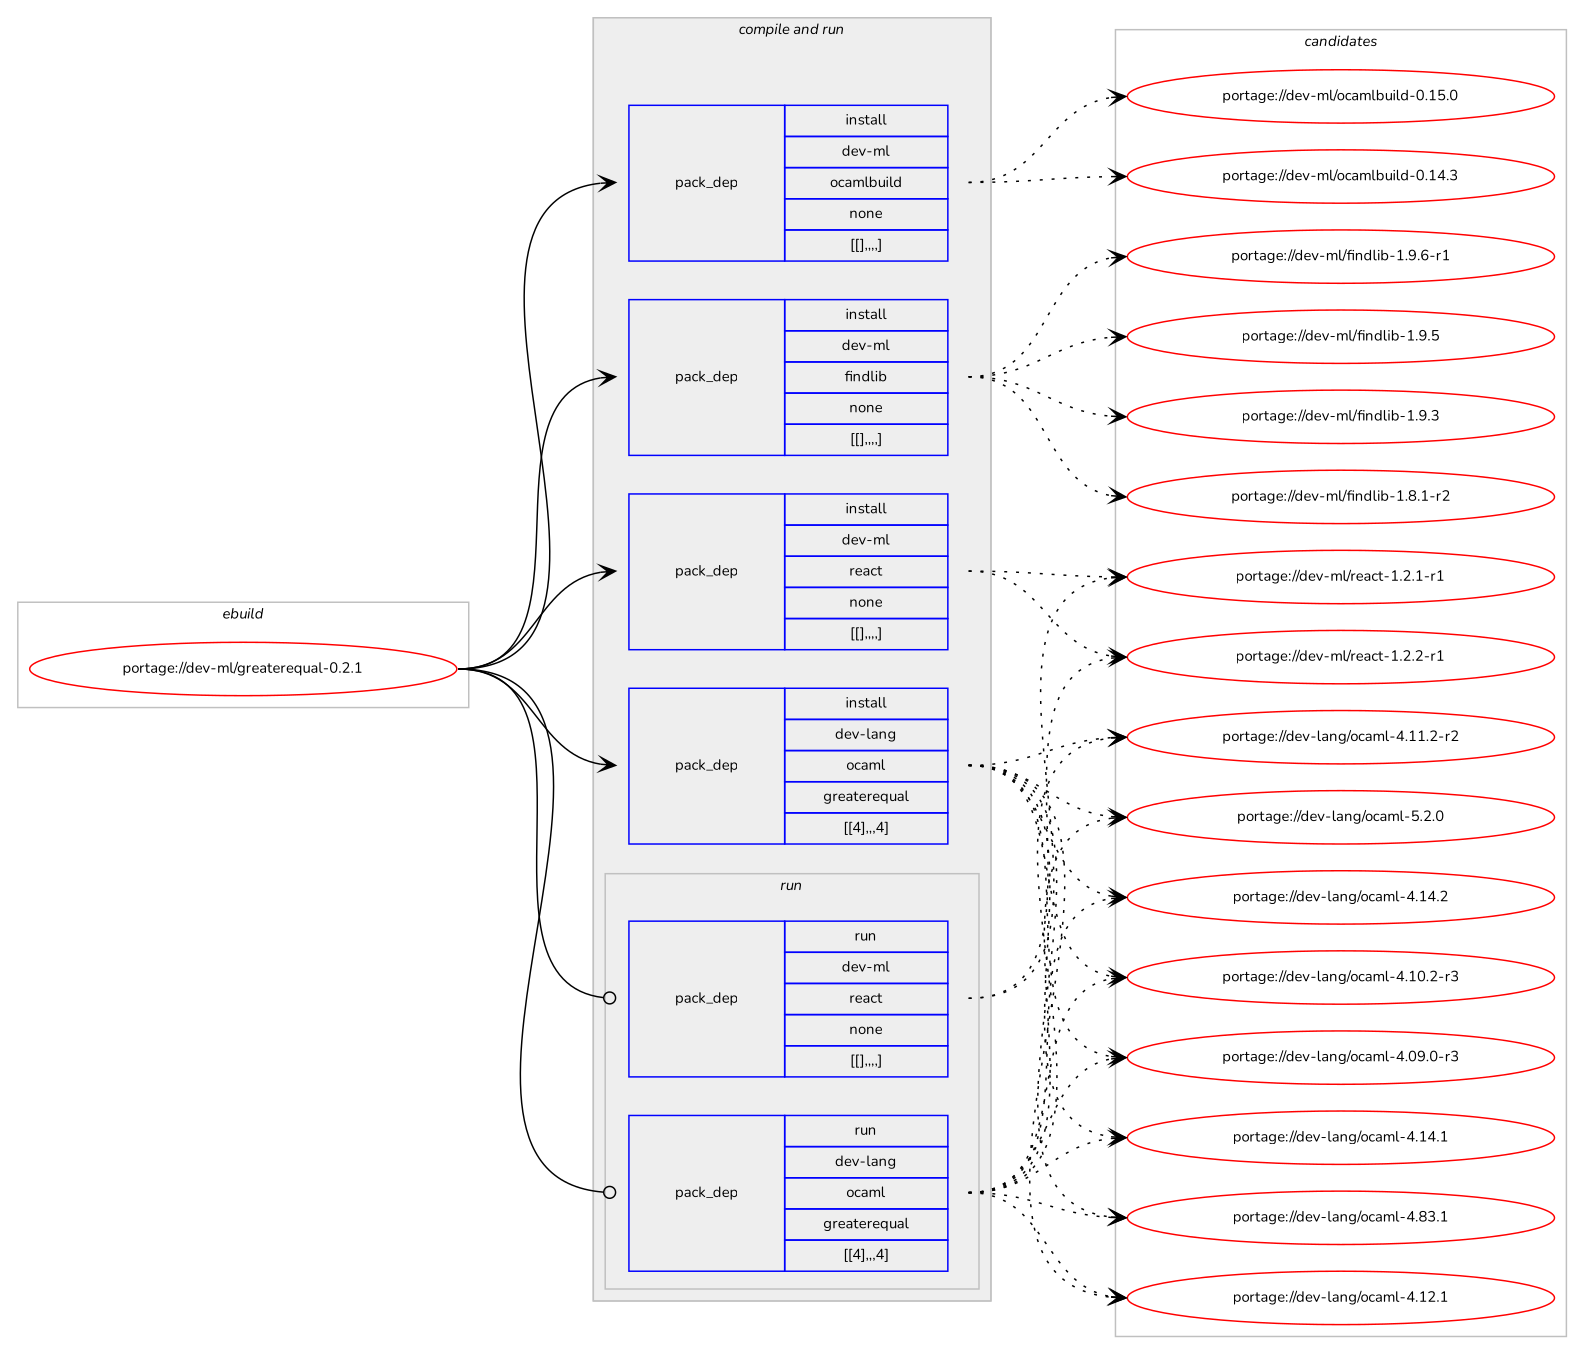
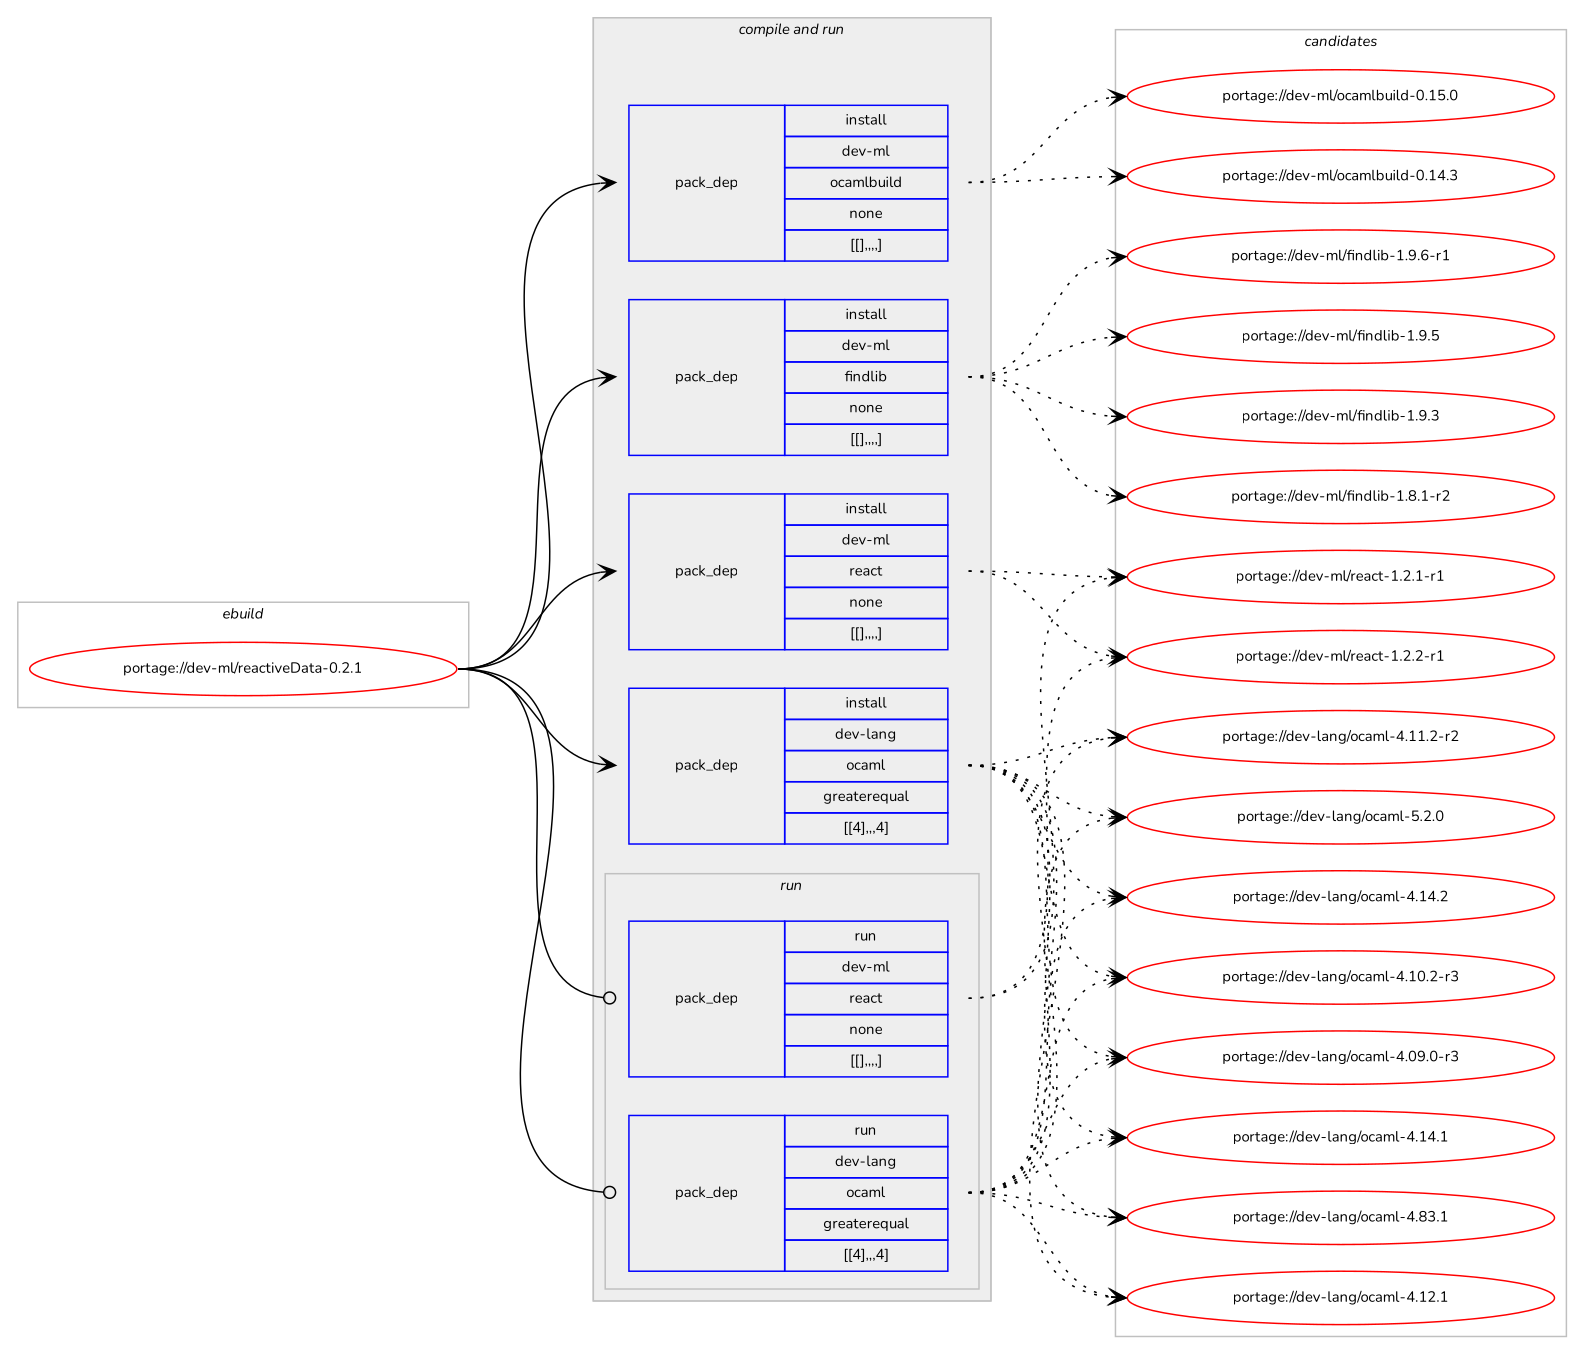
  digraph {
    compound=true
    concentrate=true
    fontname=Nunito
    fontsize=10
    newrank=true
    rankdir=LR
    ranksep=1.5
    node [color=red fontname=Nunito fontsize=10]
    edge [arrowhead=vee fontname=Nunito headport=w style=dotted tailport=e weight=100]
-   n1 [label="portage://dev-ml/greaterequal-0.2.1" width=4]
+   n1 [label="portage://dev-ml/reactiveData-0.2.1" width=4]
    n2 [color=blue label=<<TABLE BORDER="0" CELLBORDER="1" CELLSPACING="0" CELLPADDING="4" WIDTH="220"><TR><TD ROWSPAN="6" CELLPADDING="30">pack_dep</TD></TR><TR><TD WIDTH="110">install</TD></TR><TR><TD>dev-lang</TD></TR><TR><TD>ocaml</TD></TR><TR><TD>greaterequal</TD></TR><TR><TD>[[4],,,4]</TD></TR></TABLE>> shape=none]
    n3 [color=blue label=<<TABLE BORDER="0" CELLBORDER="1" CELLSPACING="0" CELLPADDING="4" WIDTH="220"><TR><TD ROWSPAN="6" CELLPADDING="30">pack_dep</TD></TR><TR><TD WIDTH="110">install</TD></TR><TR><TD>dev-ml</TD></TR><TR><TD>findlib</TD></TR><TR><TD>none</TD></TR><TR><TD>[[],,,,]</TD></TR></TABLE>> shape=none]
    n4 [color=blue label=<<TABLE BORDER="0" CELLBORDER="1" CELLSPACING="0" CELLPADDING="4" WIDTH="220"><TR><TD ROWSPAN="6" CELLPADDING="30">pack_dep</TD></TR><TR><TD WIDTH="110">install</TD></TR><TR><TD>dev-ml</TD></TR><TR><TD>ocamlbuild</TD></TR><TR><TD>none</TD></TR><TR><TD>[[],,,,]</TD></TR></TABLE>> shape=none]
    n5 [color=blue label=<<TABLE BORDER="0" CELLBORDER="1" CELLSPACING="0" CELLPADDING="4" WIDTH="220"><TR><TD ROWSPAN="6" CELLPADDING="30">pack_dep</TD></TR><TR><TD WIDTH="110">install</TD></TR><TR><TD>dev-ml</TD></TR><TR><TD>react</TD></TR><TR><TD>none</TD></TR><TR><TD>[[],,,,]</TD></TR></TABLE>> shape=none]
    n6 [color=blue label=<<TABLE BORDER="0" CELLBORDER="1" CELLSPACING="0" CELLPADDING="4" WIDTH="220"><TR><TD ROWSPAN="6" CELLPADDING="30">pack_dep</TD></TR><TR><TD WIDTH="110">run</TD></TR><TR><TD>dev-lang</TD></TR><TR><TD>ocaml</TD></TR><TR><TD>greaterequal</TD></TR><TR><TD>[[4],,,4]</TD></TR></TABLE>> shape=none]
    n7 [color=blue label=<<TABLE BORDER="0" CELLBORDER="1" CELLSPACING="0" CELLPADDING="4" WIDTH="220"><TR><TD ROWSPAN="6" CELLPADDING="30">pack_dep</TD></TR><TR><TD WIDTH="110">run</TD></TR><TR><TD>dev-ml</TD></TR><TR><TD>react</TD></TR><TR><TD>none</TD></TR><TR><TD>[[],,,,]</TD></TR></TABLE>> shape=none]
    n8 [label="portage://dev-lang/ocaml-5.2.0" width=4]
    n9 [label="portage://dev-lang/ocaml-4.14.2" width=4]
    n10 [label="portage://dev-lang/ocaml-4.14.1" width=4]
    n11 [label="portage://dev-lang/ocaml-4.83.1" width=4]
    n12 [label="portage://dev-lang/ocaml-4.12.1" width=4]
    n13 [label="portage://dev-lang/ocaml-4.11.2-r2" width=4]
    n14 [label="portage://dev-lang/ocaml-4.10.2-r3" width=4]
    n15 [label="portage://dev-lang/ocaml-4.09.0-r3" width=4]
    n16 [label="portage://dev-ml/findlib-1.9.6-r1" width=4]
    n17 [label="portage://dev-ml/findlib-1.9.5" width=4]
    n18 [label="portage://dev-ml/findlib-1.9.3" width=4]
    n19 [label="portage://dev-ml/findlib-1.8.1-r2" width=4]
    n20 [label="portage://dev-ml/ocamlbuild-0.15.0" width=4]
    n21 [label="portage://dev-ml/ocamlbuild-0.14.3" width=4]
    n22 [label="portage://dev-ml/react-1.2.2-r1" width=4]
    n23 [label="portage://dev-ml/react-1.2.1-r1" width=4]
    subgraph cluster_1 {
      color=gray
      label=<<i>ebuild</i>>
      n1
    }
    subgraph cluster_2 {
      color=gray
      label=<<i>dependencies</i>>
      subgraph cluster_3 {
        color=gray
        fillcolor="#eeeeee"
        label=<<i>compile</i>>
        style=filled
        subgraph sub_4 {
          color=gray
          fillcolor="#eeeeee"
          label=<<i>compile</i>>
          style=filled
          n2
        }
        subgraph sub_5 {
          color=gray
          fillcolor="#eeeeee"
          label=<<i>compile</i>>
          style=filled
          n3
        }
        subgraph sub_6 {
          color=gray
          fillcolor="#eeeeee"
          label=<<i>compile</i>>
          style=filled
          n4
        }
        subgraph sub_7 {
          color=gray
          fillcolor="#eeeeee"
          label=<<i>compile</i>>
          style=filled
          n5
        }
      }
      subgraph cluster_8 {
        color=gray
        fillcolor="#eeeeee"
        label=<<i>compile and run</i>>
        style=filled
      }
      subgraph cluster_9 {
        color=gray
        fillcolor="#eeeeee"
        label=<<i>run</i>>
        style=filled
        subgraph sub_10 {
          color=gray
          fillcolor="#eeeeee"
          label=<<i>run</i>>
          style=filled
          n6
        }
        subgraph sub_11 {
          color=gray
          fillcolor="#eeeeee"
          label=<<i>run</i>>
          style=filled
          n7
        }
      }
    }
    subgraph cluster_12 {
      color=gray
      label=<<i>candidates</i>>
      rank=same
      subgraph sub_13 {
        color=black
        label=<<i>candidates</i>>
        nodesep=1
        rank=same
        n8
        n9
        n10
        n11
        n12
        n13
        n14
        n15
      }
      subgraph sub_14 {
        color=black
        label=<<i>candidates</i>>
        nodesep=1
        rank=same
        n16
        n17
        n18
        n19
      }
      subgraph sub_15 {
        color=black
        label=<<i>candidates</i>>
        nodesep=1
        rank=same
        n20
        n21
      }
      subgraph sub_16 {
        color=black
        label=<<i>candidates</i>>
        nodesep=1
        rank=same
        n22
        n23
      }
      subgraph sub_17 {
        color=black
        label=<<i>candidates</i>>
        nodesep=1
        rank=same
        n8
        n9
        n10
        n11
        n12
        n13
        n14
        n15
      }
      subgraph sub_18 {
        color=black
        label=<<i>candidates</i>>
        nodesep=1
        rank=same
        n22
        n23
      }
    }
    n1 -> n2 [style=solid weight=20]
    n1 -> n3 [style=solid weight=20]
    n1 -> n4 [style=solid weight=20]
    n1 -> n5 [style=solid weight=20]
    n1 -> n6 [arrowhead=odot style=solid weight=20]
    n1 -> n7 [arrowhead=odot style=solid weight=20]
    n2 -> n8
    n2 -> n9
    n2 -> n10
    n2 -> n11
    n2 -> n12
    n2 -> n13
    n2 -> n14
    n2 -> n15
    n3 -> n16
    n3 -> n17
    n3 -> n18
    n3 -> n19
    n4 -> n20
    n4 -> n21
    n5 -> n22
    n5 -> n23
    n6 -> n8
    n6 -> n9
    n6 -> n10
    n6 -> n11
    n6 -> n12
    n6 -> n13
    n6 -> n14
    n6 -> n15
    n7 -> n22
    n7 -> n23
  }
